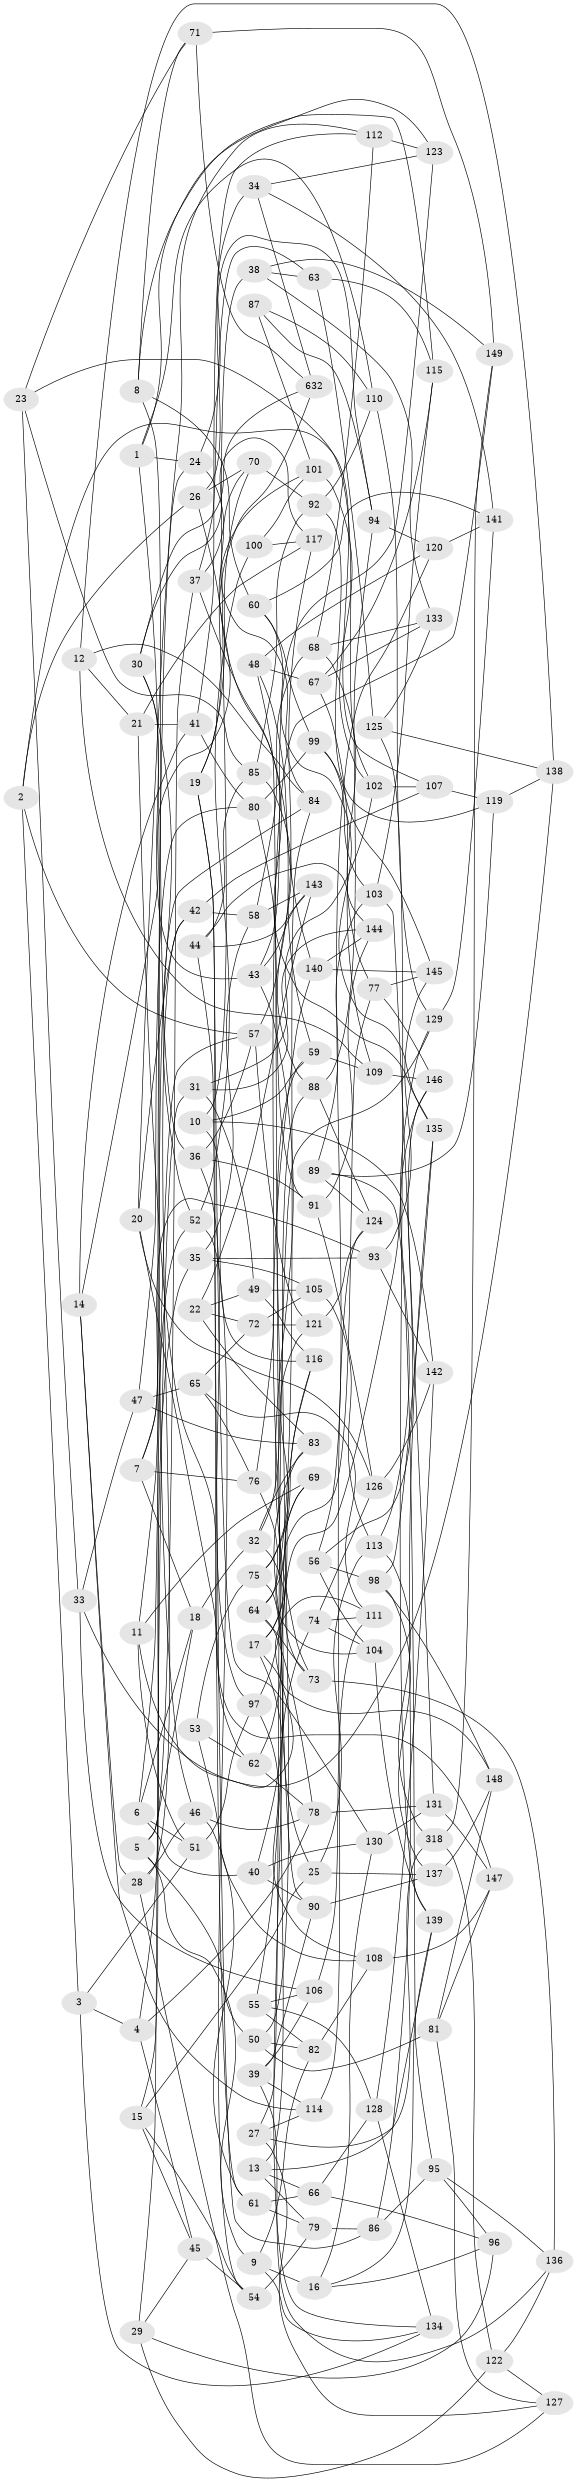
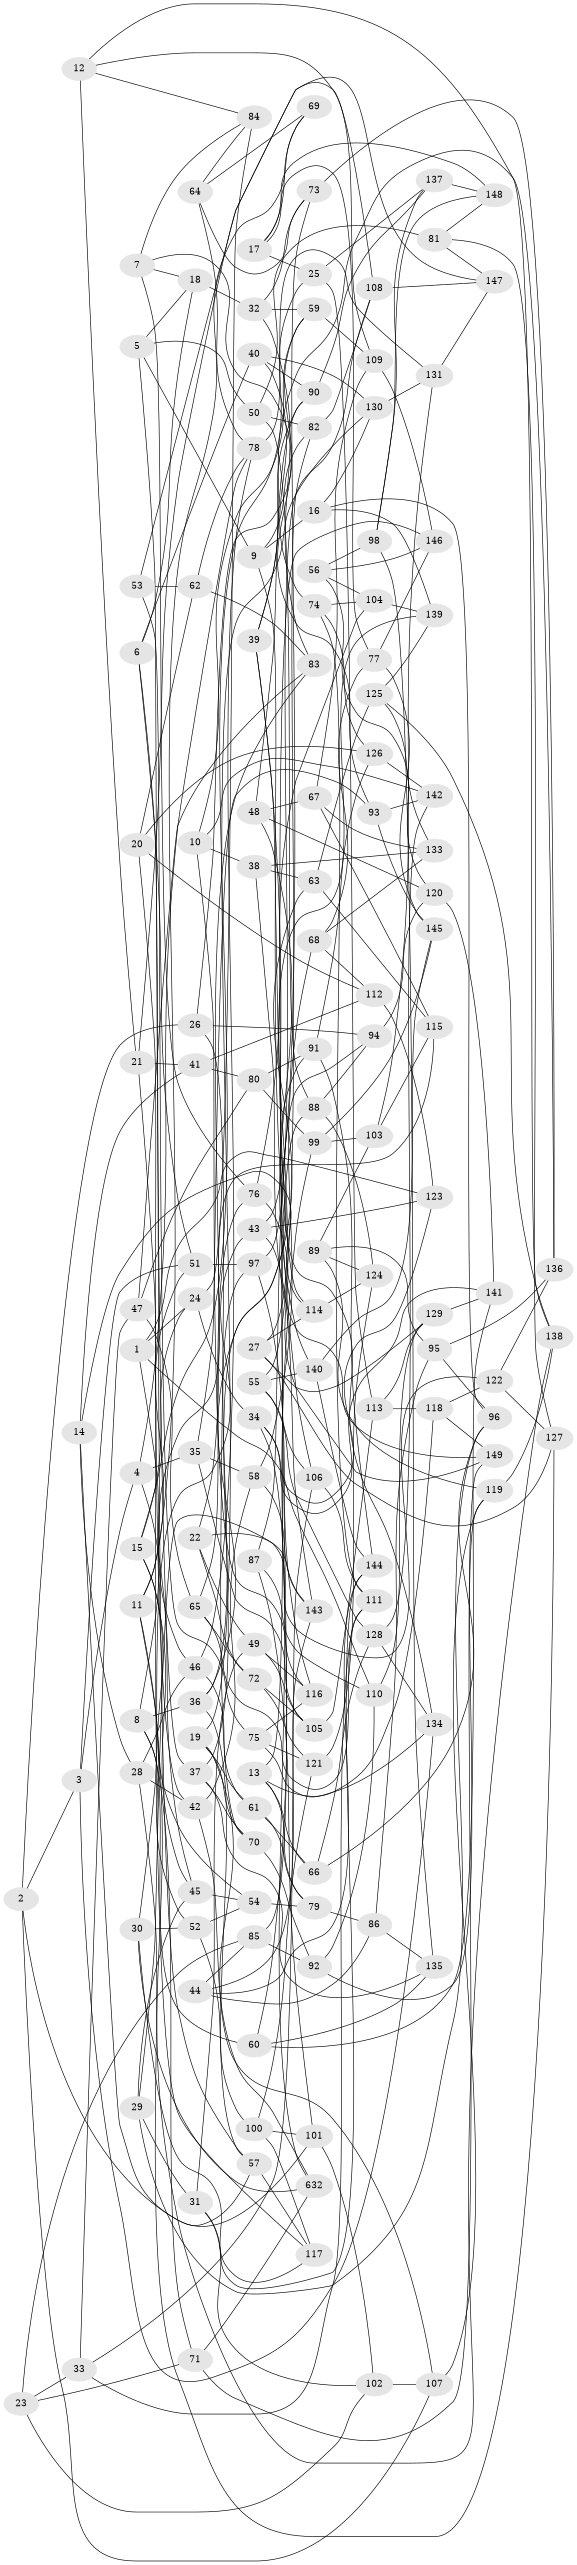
  graph {
    rankdir=LR
    node [color=gray90 style=filled]
    1
    24
    46
    110
    123
    84
    34
    61
    78
    129
    2
    3
    26
    57
    107
    4
    51
    134
    59
    70
    94
    117
    119
    35
    45
    97
    93
    58
    105
    54
    5
    9
    18
    37
    50
    16
    82
    32
    63
    135
    81
    88
    6
    40
    130
    90
    74
    7
    76
    149
    104
    142
    145
    8
    36
    60
    71
    115
    91
    141
    99
    n62 [label=632]
    96
    139
    108
    10
    38
    116
    133
    109
    11
    69
    52
    138
    100
    12
    21
    41
    147
    146
    13
    66
    79
-   118 [label=318]
+   118
    128
    86
    122
    14
    28
    101
    114
    42
    127
    112
    80
    102
    124
    15
    25
    113
    137
    131
    17
    77
    148
    83
    73
    19
    92
    20
    62
    126
    22
    49
    72
    143
    121
    23
    33
    85
    47
    106
    111
    120
    27
    29
    31
    144
    136
    30
    43
    65
    68
    125
    39
    44
    95
    48
    67
    140
    53
    75
    87
    55
    56
    98
    103
    64
    89
    1 -- 24
    1 -- 46
    1 -- 110
    1 -- 123
    24 -- 84
    24 -- 34
    46 -- 61
    46 -- 78
    110 -- 129
    34 -- 123
    34 -- 141
    34 -- n62
    61 -- 66
    61 -- 79
    78 -- 131
    129 -- 141
    2 -- 3
    2 -- 26
    2 -- 57
    2 -- 107
    3 -- 4
    3 -- 51
    3 -- 134
    26 -- 59
    26 -- 70
    26 -- 94
    57 -- 117
    107 -- 119
    4 -- 78
    4 -- 35
    4 -- 45
    51 -- 97
    59 -- 109
    70 -- 92
    94 -- 120
    119 -- 138
    35 -- 93
    35 -- 58
    35 -- 105
    45 -- 54
    97 -- 108
    97 -- 116
    93 -- 142
    93 -- 145
    58 -- 143
    58 -- 68
    105 -- 113
    54 -- 79
    5 -- 9
    5 -- 18
    5 -- 37
    5 -- 50
    9 -- 134
    9 -- 16
    9 -- 82
    18 -- 32
    37 -- 70
    37 -- 63
    37 -- 135
    50 -- 82
    50 -- 81
    50 -- 88
    16 -- 130
    16 -- 96
    16 -- 139
    82 -- 108
    32 -- 59
    32 -- 83
    32 -- 73
    63 -- 115
    63 -- 125
    81 -- 147
    81 -- 127
    81 -- 148
    88 -- 94
    88 -- 124
    6 -- 57
    6 -- 51
    6 -- 18
    6 -- 40
    40 -- 130
    40 -- 90
    40 -- 74
    130 -- 131
    90 -- 137
    74 -- 104
    74 -- 126
    74 -- 111
    7 -- 84
    7 -- 93
    7 -- 18
    7 -- 76
    76 -- 149
    76 -- 104
    104 -- 139
    8 -- 36
    8 -- 60
    8 -- 71
    8 -- 115
    36 -- 57
    36 -- 97
    36 -- 91
    60 -- 135
    60 -- 141
    60 -- 99
    71 -- 149
    71 -- n62
    91 -- 126
    91 -- 144
    99 -- 145
    99 -- 103
    108 -- 147
    10 -- 59
    10 -- 142
    10 -- 38
    10 -- 116
    38 -- 63
    38 -- 149
    38 -- 133
    109 -- 146
    11 -- 51
    11 -- 69
    11 -- 52
    11 -- 138
    52 -- 54
    52 -- 100
    100 -- 117
    100 -- 101
-   57 -- 121
+   100 -- 121
    12 -- 84
    12 -- 109
    12 -- 138
    12 -- 21
    21 -- 117
    21 -- 41
    21 -- 147
    41 -- 112
    41 -- 80
    13 -- 146
    13 -- 66
    13 -- 79
    13 -- 118
    66 -- 96
    66 -- 128
    79 -- 86
    118 -- 149
    118 -- 122
    128 -- 134
    128 -- 142
    86 -- 135
    86 -- 95
    122 -- 127
    122 -- 136
    14 -- 41
    14 -- 28
    14 -- 101
    14 -- 114
    28 -- 46
    28 -- 42
    28 -- 127
    101 -- 102
    114 -- 124
    42 -- 107
    42 -- 58
    112 -- 123
    80 -- 91
    80 -- 99
    102 -- 107
    15 -- 24
    15 -- 45
    15 -- 54
    15 -- 25
    25 -- 113
    25 -- 137
    113 -- 129
    113 -- 118
    137 -- 148
    131 -- 147
    17 -- 69
    17 -- 25
    17 -- 77
    17 -- 148
    77 -- 145
    77 -- 146
    73 -- 136
    19 -- 61
    19 -- 70
    19 -- 130
    19 -- n62
    92 -- 110
    92 -- 119
    20 -- 42
    20 -- 112
    20 -- 62
    20 -- 126
    62 -- 78
    62 -- 83
    126 -- 142
    22 -- 83
    22 -- 49
    22 -- 72
    22 -- 143
    49 -- 105
    49 -- 116
    72 -- 105
    72 -- 121
    121 -- 124
    23 -- 71
    23 -- 102
    23 -- 33
    23 -- 85
    33 -- 47
    33 -- 106
    33 -- 111
    85 -- 88
    85 -- 92
    47 -- 80
    47 -- 83
    47 -- 65
    106 -- 111
    120 -- 141
    27 -- 129
    27 -- 139
    27 -- 114
    27 -- 127
    29 -- 45
    29 -- 96
    29 -- 122
    29 -- 31
    31 -- 102
    31 -- 49
    31 -- 144
    30 -- 117
    30 -- n62
    30 -- 52
    30 -- 43
    43 -- 123
    43 -- 73
    43 -- 143
    65 -- 76
    65 -- 72
    65 -- 111
    68 -- 133
    68 -- 112
    68 -- 77
    125 -- 139
    125 -- 133
    125 -- 138
    39 -- 90
    39 -- 114
    39 -- 106
    39 -- 136
    44 -- 86
    44 -- 143
    44 -- 85
    44 -- 144
    95 -- 96
    95 -- 136
    48 -- 90
    48 -- 120
    48 -- 67
    48 -- 140
    67 -- 115
    67 -- 133
    67 -- 109
    140 -- 145
    140 -- 144
    53 -- 108
    53 -- 62
    53 -- 75
    75 -- 134
    75 -- 116
    75 -- 121
    87 -- 110
    87 -- 94
    87 -- 101
    55 -- 82
    55 -- 128
    55 -- 106
    55 -- 140
    56 -- 104
    56 -- 146
    56 -- 120
    56 -- 98
    98 -- 135
    98 -- 137
    98 -- 148
    103 -- 115
    103 -- 131
    64 -- 84
    64 -- 78
    64 -- 69
    64 -- 73
    89 -- 119
    89 -- 124
    89 -- 95
    89 -- 103
  }
